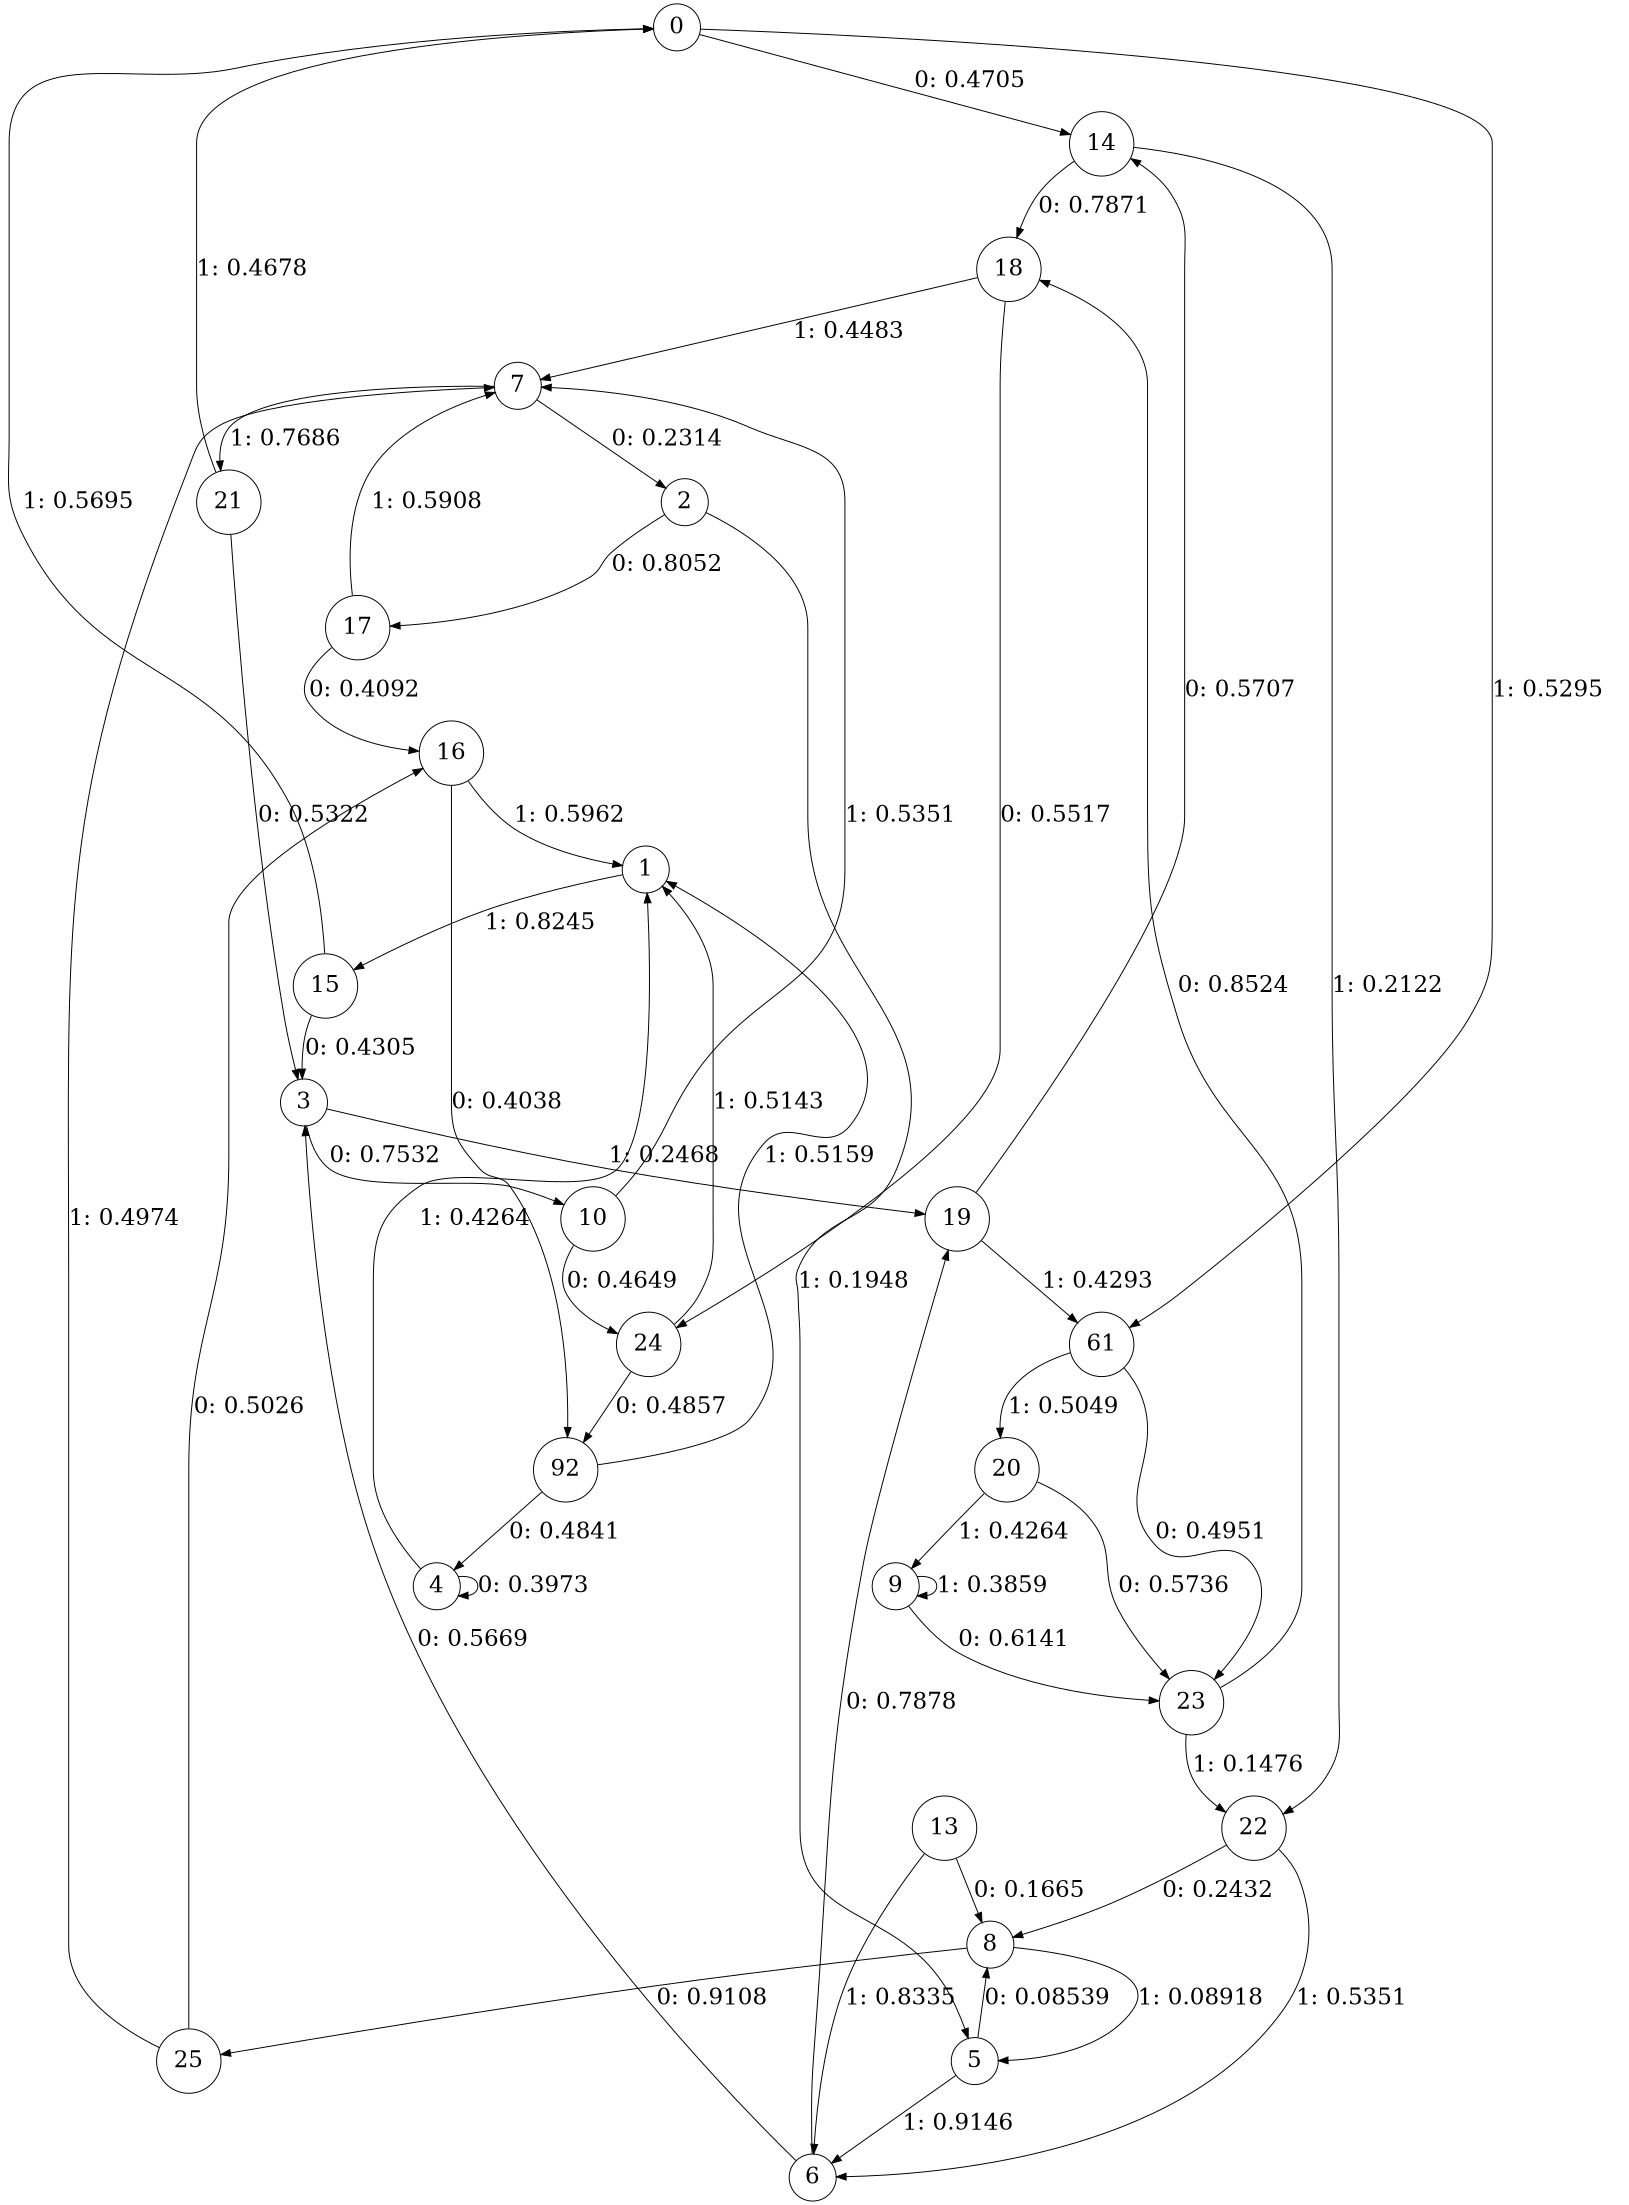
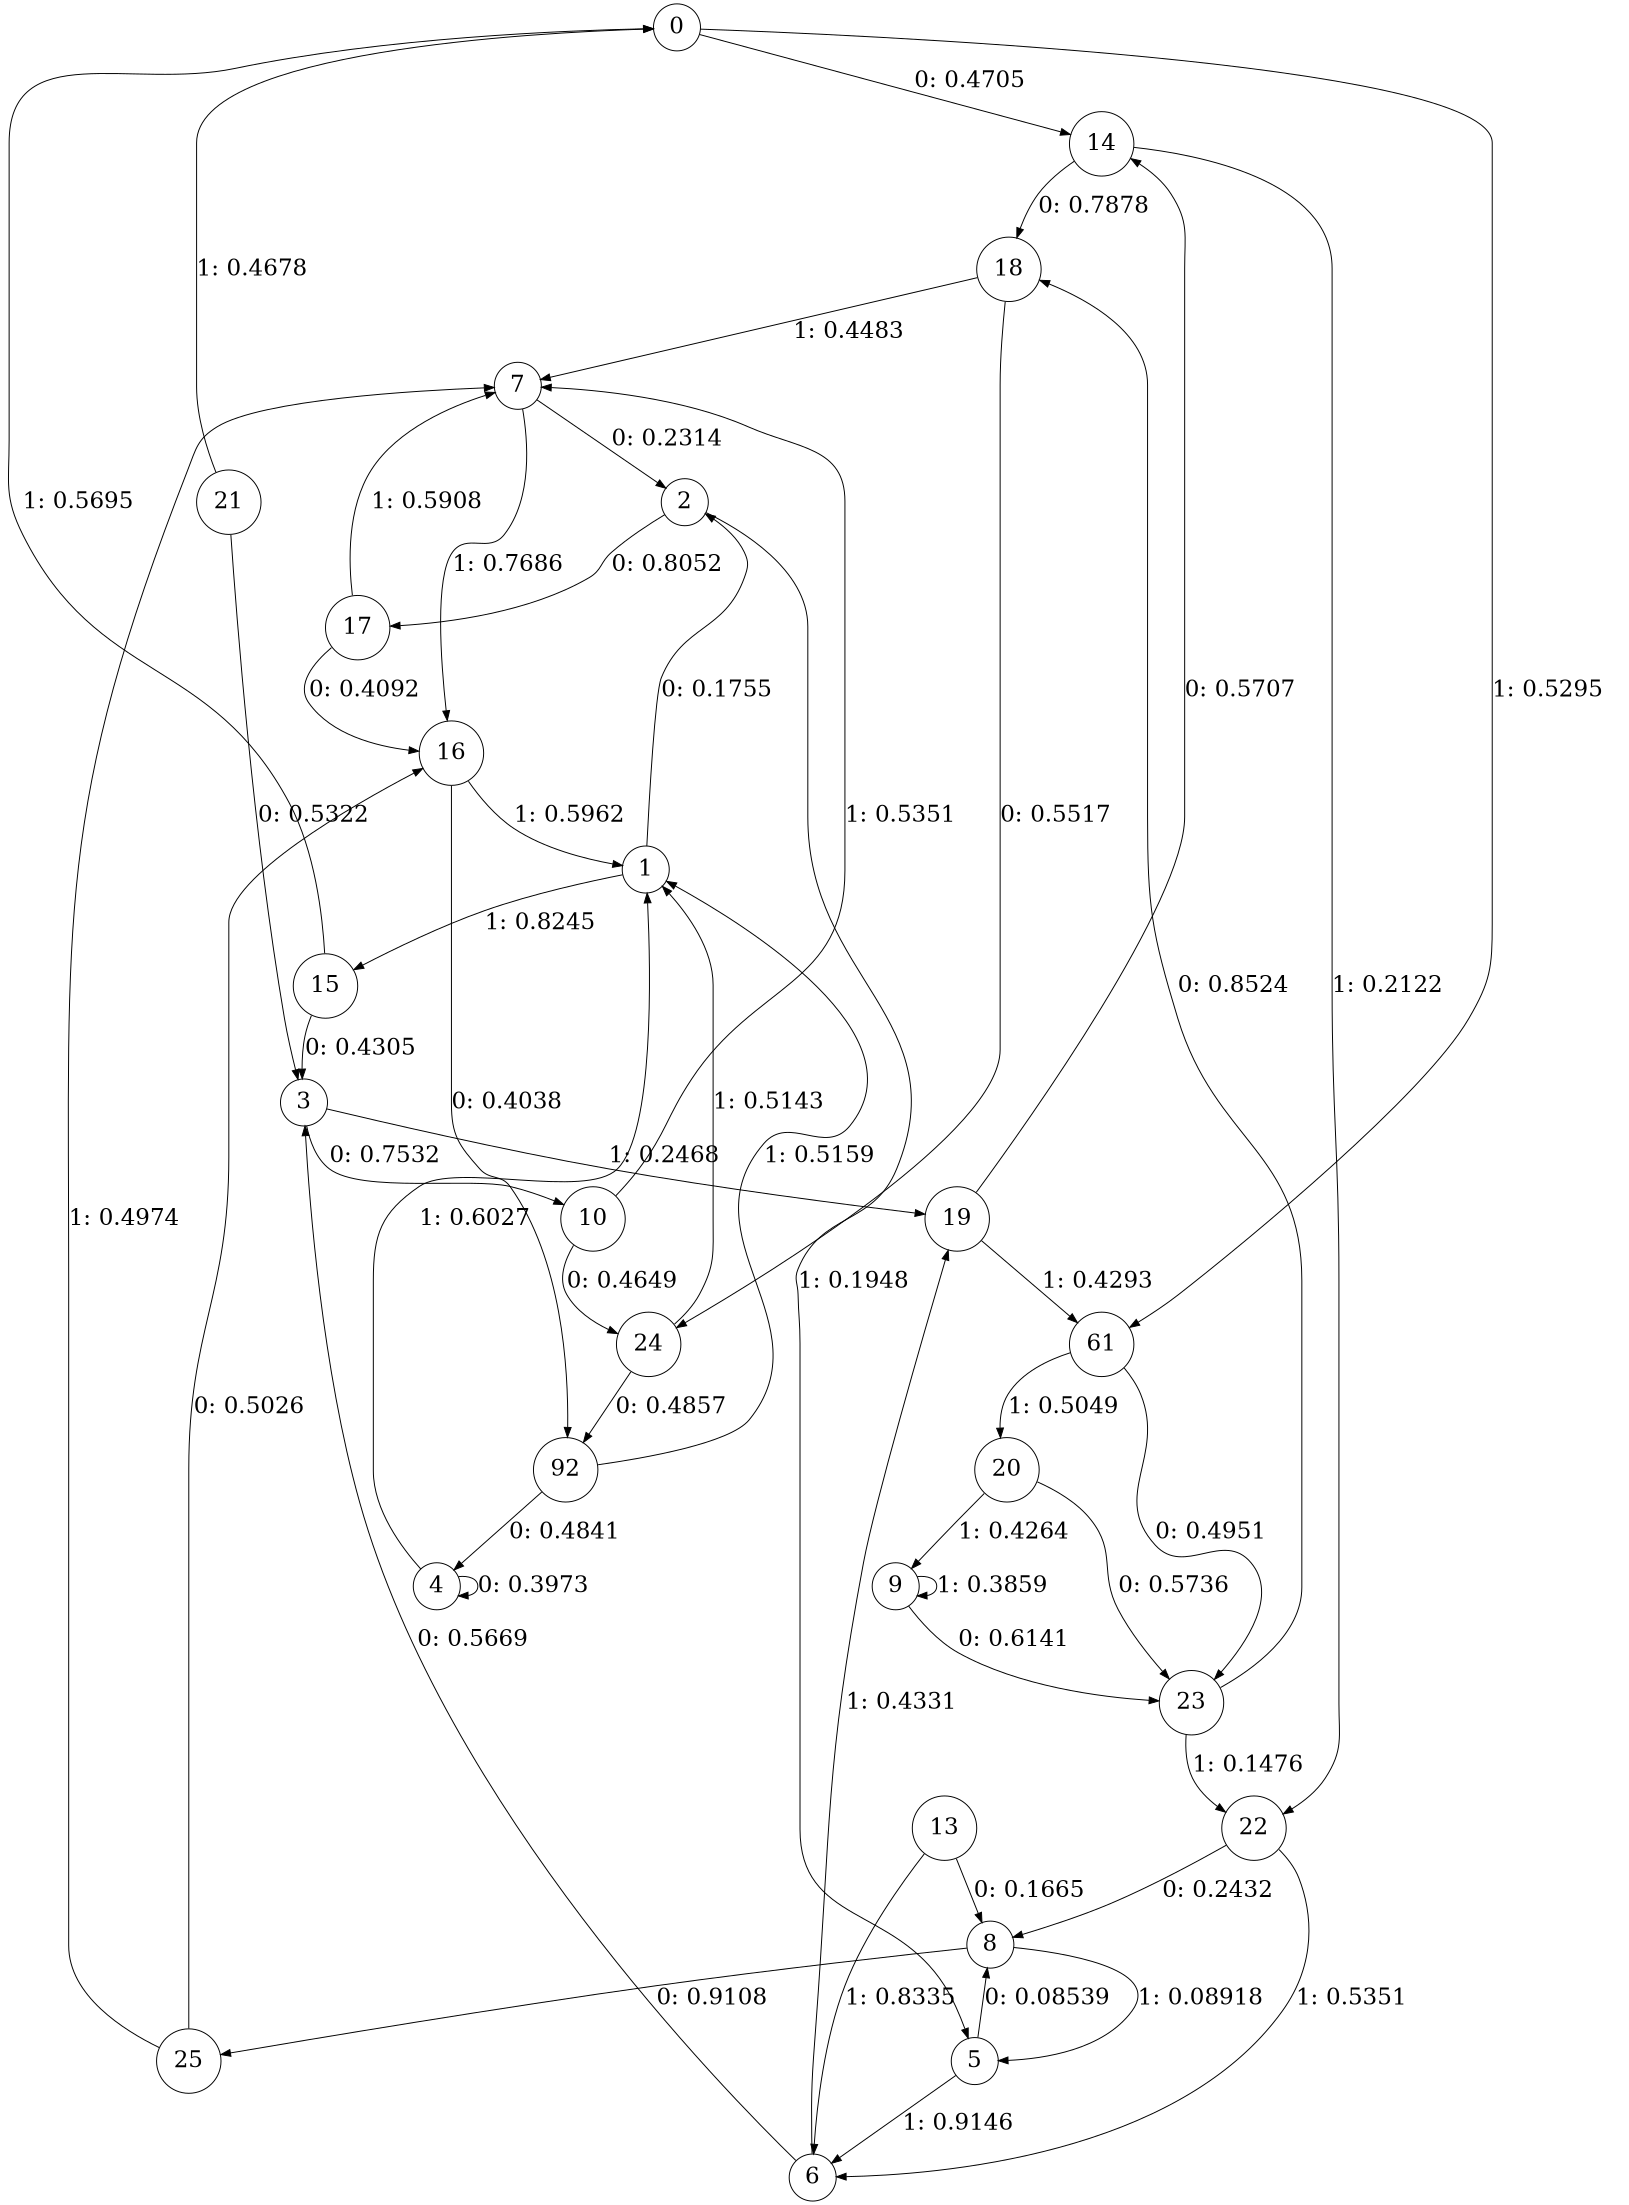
  digraph {
    node [fontsize=24 shape=circle]
    edge [fontsize=24]
    0
    14
    n3 [label=61]
    18
    22
    23
    20
    7
    24
    8
    6
    9
    1
    2
    15
    17
    5
    3
    16
    10
    19
    21
    n23 [label=92]
    25
    13
    4
    0 -> 14 [label="0: 0.4705   "]
    0 -> n3 [label="1: 0.5295   "]
-   14 -> 18 [label="0: 0.7871   "]
+   14 -> 18 [label="0: 0.7878   "]
    14 -> 22 [label="1: 0.2122   "]
    n3 -> 23 [label="0: 0.4951   "]
    n3 -> 20 [label="1: 0.5049   "]
    18 -> 7 [label="1: 0.4483   "]
    18 -> 24 [label="0: 0.5517   "]
    22 -> 8 [label="0: 0.2432   "]
    22 -> 6 [label="1: 0.5351   "]
    23 -> 18 [label="0: 0.8524   "]
    23 -> 22 [label="1: 0.1476   "]
    20 -> 23 [label="0: 0.5736   "]
    20 -> 9 [label="1: 0.4264   "]
    7 -> 2 [label="0: 0.2314   "]
-   7 -> 21 [label="1: 0.7686   "]
+   7 -> 16 [label="1: 0.7686   "]
    24 -> 1 [label="1: 0.5143   "]
    24 -> n23 [label="0: 0.4857   "]
    8 -> 5 [label="1: 0.08918  "]
    8 -> 25 [label="0: 0.9108   "]
    6 -> 3 [label="0: 0.5669   "]
-   6 -> 19 [label="0: 0.7878   "]
+   6 -> 19 [label="1: 0.4331   "]
    9 -> 23 [label="0: 0.6141   "]
    9 -> 9 [label="1: 0.3859   "]
+   1 -> 2 [label="0: 0.1755   "]
    1 -> 15 [label="1: 0.8245   "]
    2 -> 17 [label="0: 0.8052   "]
    2 -> 5 [label="1: 0.1948   "]
    15 -> 0 [label="1: 0.5695   "]
    15 -> 3 [label="0: 0.4305   "]
    17 -> 7 [label="1: 0.5908   "]
    17 -> 16 [label="0: 0.4092   "]
    5 -> 8 [label="0: 0.08539  "]
    5 -> 6 [label="1: 0.9146   "]
    3 -> 10 [label="0: 0.7532   "]
    3 -> 19 [label="1: 0.2468   "]
    16 -> 1 [label="1: 0.5962   "]
    16 -> n23 [label="0: 0.4038   "]
    10 -> 7 [label="1: 0.5351   "]
    10 -> 24 [label="0: 0.4649   "]
    19 -> 14 [label="0: 0.5707   "]
    19 -> n3 [label="1: 0.4293   "]
    21 -> 0 [label="1: 0.4678   "]
    21 -> 3 [label="0: 0.5322   "]
    n23 -> 1 [label="1: 0.5159   "]
    n23 -> 4 [label="0: 0.4841   "]
    25 -> 7 [label="1: 0.4974   "]
    25 -> 16 [label="0: 0.5026   "]
    13 -> 8 [label="0: 0.1665   "]
    13 -> 6 [label="1: 0.8335   "]
-   4 -> 1 [label="1: 0.4264   "]
+   4 -> 1 [label="1: 0.6027   "]
    4 -> 4 [label="0: 0.3973   "]
  }
